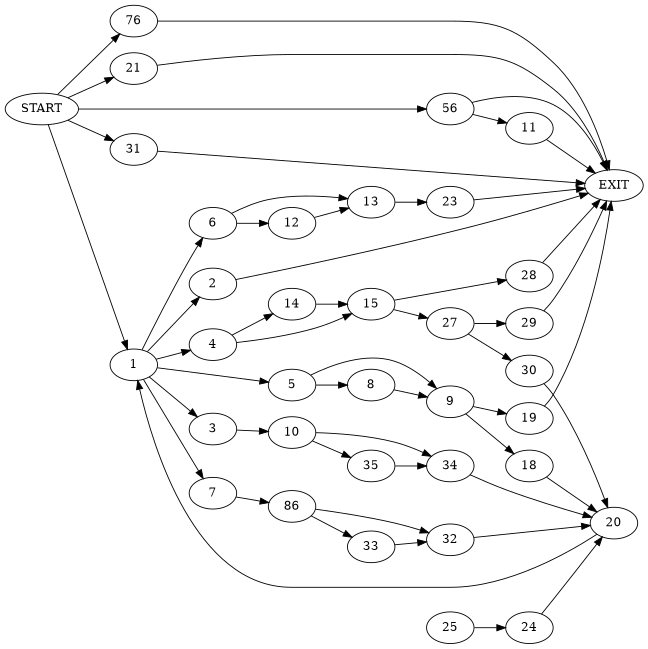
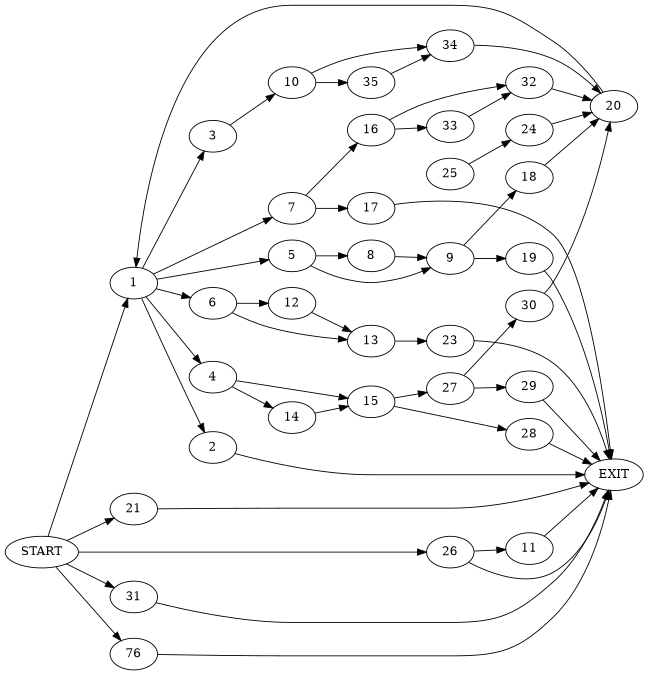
  digraph {
    rankdir=LR
    n1 [label=START]
    1
    21
-   26 [label=56]
+   26
    31
    n6 [label=76]
    2
    3
    4
    5
    6
    7
    n13 [label=EXIT]
    11
    10
    14
    15
    8
    9
    12
    13
-   16 [label=86]
+   16
+   17
    34
    35
    27
    28
    18
    19
    23
    32
    33
    20
    29
    30
    24
    25
    n1 -> 1
    n1 -> 21
    n1 -> 26
    n1 -> 31
    n1 -> n6
    1 -> 2
    1 -> 3
    1 -> 4
    1 -> 5
    1 -> 6
    1 -> 7
    21 -> n13
    26 -> n13
    26 -> 11
    31 -> n13
    n6 -> n13
    2 -> n13
    3 -> 10
    4 -> 14
    4 -> 15
    5 -> 8
    5 -> 9
    6 -> 12
    6 -> 13
    7 -> 16
+   7 -> 17
    11 -> n13
    10 -> 34
    10 -> 35
    14 -> 15
    15 -> 27
    15 -> 28
    8 -> 9
    9 -> 18
    9 -> 19
    12 -> 13
    13 -> 23
    16 -> 32
    16 -> 33
+   17 -> n13
    34 -> 20
    35 -> 34
    27 -> 29
    27 -> 30
    28 -> n13
    18 -> 20
    19 -> n13
    23 -> n13
    32 -> 20
    33 -> 32
    20 -> 1
    29 -> n13
    30 -> 20
    24 -> 20
    25 -> 24
  }
